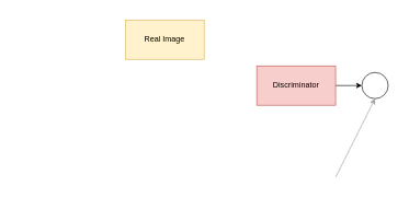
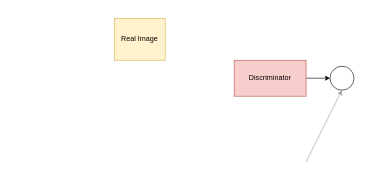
  <mxCell id="0" />
  <mxCell id="1" parent="0" />
  <mxCell id="2" value="" style="rounded=0;whiteSpace=wrap;html=1;strokeColor=none;" vertex="1" parent="1"><mxGeometry x="20" y="20" width="580" height="260" as="geometry" /></mxCell>
- <mxCell id="3" value="Real Image" style="rounded=0;whiteSpace=wrap;html=1;fillColor=#fff2cc;strokeColor=#d6b656;" vertex="1" parent="1"><mxGeometry x="190" y="30" width="120" height="60" as="geometry" /></mxCell>
+ <mxCell id="3" value="Real Image" style="rounded=0;whiteSpace=wrap;html=1;fillColor=#fff2cc;strokeColor=#d6b656;" vertex="1" parent="1"><mxGeometry x="190" y="30" width="85" height="70" as="geometry" /></mxCell>
  <mxCell id="4" style="edgeStyle=orthogonalEdgeStyle;rounded=0;orthogonalLoop=1;jettySize=auto;html=1;exitX=1;exitY=0.5;exitDx=0;exitDy=0;entryX=0;entryY=0.5;entryDx=0;entryDy=0;" edge="1" parent="1" source="5" target="6"><mxGeometry relative="1" as="geometry" /></mxCell>
  <mxCell id="5" value="Discriminator" style="rounded=0;whiteSpace=wrap;html=1;fillColor=#f8cecc;strokeColor=#b85450;" vertex="1" parent="1"><mxGeometry x="390" y="100" width="120" height="60" as="geometry" /></mxCell>
  <mxCell id="6" value="" style="ellipse;whiteSpace=wrap;html=1;aspect=fixed;" vertex="1" parent="1"><mxGeometry x="550" y="110" width="40" height="40" as="geometry" /></mxCell>
  <mxCell id="7" value="" style="endArrow=classic;html=1;rounded=0;strokeColor=#999999;" edge="1" parent="1"><mxGeometry width="50" height="50" relative="1" as="geometry"><mxPoint x="510" y="270" as="sourcePoint" /><mxPoint x="570" y="150" as="targetPoint" /></mxGeometry></mxCell>
